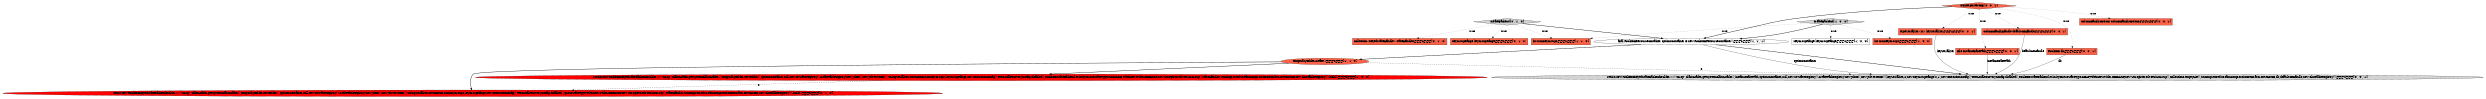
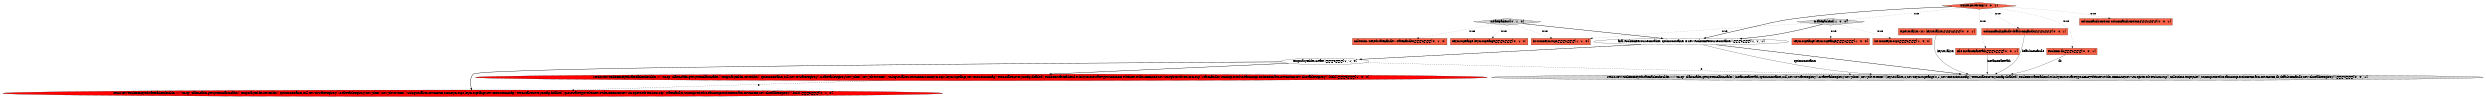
  digraph {
    node [fillcolor=tomato shape=box style=filled]
    edge [style=dotted]
    n1 [fillcolor=lightgray label="createBackend['1', '0', '0']" shape=diamond]
    n2 [label="int numKeyGroups@@@2@@@['1', '1', '0']"]
    n3 [fillcolor=white label="final RocksDBResourceContainer optionsContainer = new RocksDBResourceContainer()@@@3@@@['1', '1', '1']" shape=ellipse]
-   n4 [fillcolor=white label="KeyGroupRange keyGroupRange@@@2@@@['1', '0', '0']"]
+   n4 [label="KeyGroupRange keyGroupRange@@@2@@@['1', '0', '0']"]
    n5 [label="int numKeyGroups@@@2@@@['1', '0', '0']"]
    n6 [fillcolor=lightgray label="return new RocksDBKeyedStateBackendBuilder<>(\"no-op\",ClassLoader.getSystemClassLoader(),instanceBasePath,optionsContainer,null,new KvStateRegistry().createTaskRegistry(new JobID(),new JobVertexID()),keySerializer,2,new KeyGroupRange(0,1),new ExecutionConfig(),TestLocalRecoveryConfig.disabled(),RocksDBStateBackend.PriorityQueueStateType.HEAP,TtlTimeProvider.DEFAULT,new UnregisteredMetricsGroup(),Collections.emptyList(),UncompressedStreamCompressionDecorator.INSTANCE,db,defaultCFHandle,new CloseableRegistry())@@@4@@@['0', '0', '1']" shape=ellipse]
-   n7 [label="temporaryFolder.create()@@@4@@@['1', '1', '0']" shape=ellipse]
+   n7 [fillcolor=white label="temporaryFolder.create()@@@4@@@['1', '1', '0']" shape=ellipse]
    n8 [label="TypeSerializer<K> keySerializer@@@2@@@['0', '0', '1']"]
    n9 [fillcolor=red label="return new RocksDBKeyedStateBackendBuilder<>(\"no-op\",ClassLoader.getSystemClassLoader(),temporaryFolder.newFolder(),optionsContainer,null,new KvStateRegistry().createTaskRegistry(new JobID(),new JobVertexID()),StringSerializer.INSTANCE,numKeyGroups,keyGroupRange,new ExecutionConfig(),TestLocalRecoveryConfig.disabled(),RocksDBStateBackend.PriorityQueueStateType.ROCKSDB,TtlTimeProvider.DEFAULT,new UnregisteredMetricsGroup(),stateHandles,UncompressedStreamCompressionDecorator.INSTANCE,new CloseableRegistry()).build()@@@5@@@['1', '0', '0']" shape=ellipse]
    n10 [fillcolor=red label="return new RocksDBKeyedStateBackendBuilder<>(\"no-op\",ClassLoader.getSystemClassLoader(),temporaryFolder.newFolder(),optionsContainer,null,new KvStateRegistry().createTaskRegistry(new JobID(),new JobVertexID()),StringSerializer.INSTANCE,numKeyGroups,keyGroupRange,new ExecutionConfig(),TestLocalRecoveryConfig.disabled(),queueStateType,TtlTimeProvider.DEFAULT,new UnregisteredMetricsGroup(),stateHandles,UncompressedStreamCompressionDecorator.INSTANCE,new CloseableRegistry()).build()@@@5@@@['0', '1', '0']" shape=ellipse]
    n11 [label="File instanceBasePath@@@2@@@['0', '0', '1']"]
    n12 [label="builderForTestDB['0', '0', '1']" shape=diamond]
    n13 [label="ColumnFamilyHandle defaultCFHandle@@@2@@@['0', '0', '1']"]
    n14 [label="ColumnFamilyOptions columnFamilyOptions@@@2@@@['0', '0', '1']"]
    n15 [label="RocksDB db@@@2@@@['0', '0', '1']"]
    n16 [label="Collection<KeyedStateHandle> stateHandles@@@2@@@['0', '1', '0']"]
    n17 [label="KeyGroupRange keyGroupRange@@@2@@@['0', '1', '0']"]
    n18 [fillcolor=lightgray label="createBackend['0', '1', '0']" shape=diamond]
    n1 -> n2 [label=true]
    n1 -> n3 [style=bold]
    n1 -> n4 [label=true]
    n1 -> n5 [label=true]
    n3 -> n6 [label=optionsContainer style=solid]
    n3 -> n6 [style=bold]
    n3 -> n7 [style=bold]
    n7 -> n6 [label=0 style=dashed]
    n7 -> n9 [style=bold]
    n7 -> n10 [style=bold]
    n8 -> n6 [label=keySerializer style=solid]
    n9 -> n10 [label=0 style=dashed]
    n11 -> n6 [label=instanceBasePath style=solid]
    n12 -> n3 [style=bold]
-   n12 -> n8 [label=true]
+   n12 -> n1 [label=true]
    n12 -> n11 [label=true]
    n12 -> n13 [label=true]
    n12 -> n14 [label=true]
    n12 -> n15 [label=true]
    n13 -> n6 [label=defaultCFHandle style=solid]
    n15 -> n6 [label=db style=solid]
    n18 -> n2 [label=true]
    n18 -> n3 [style=bold]
    n18 -> n16 [label=true]
    n18 -> n17 [label=true]
  }
